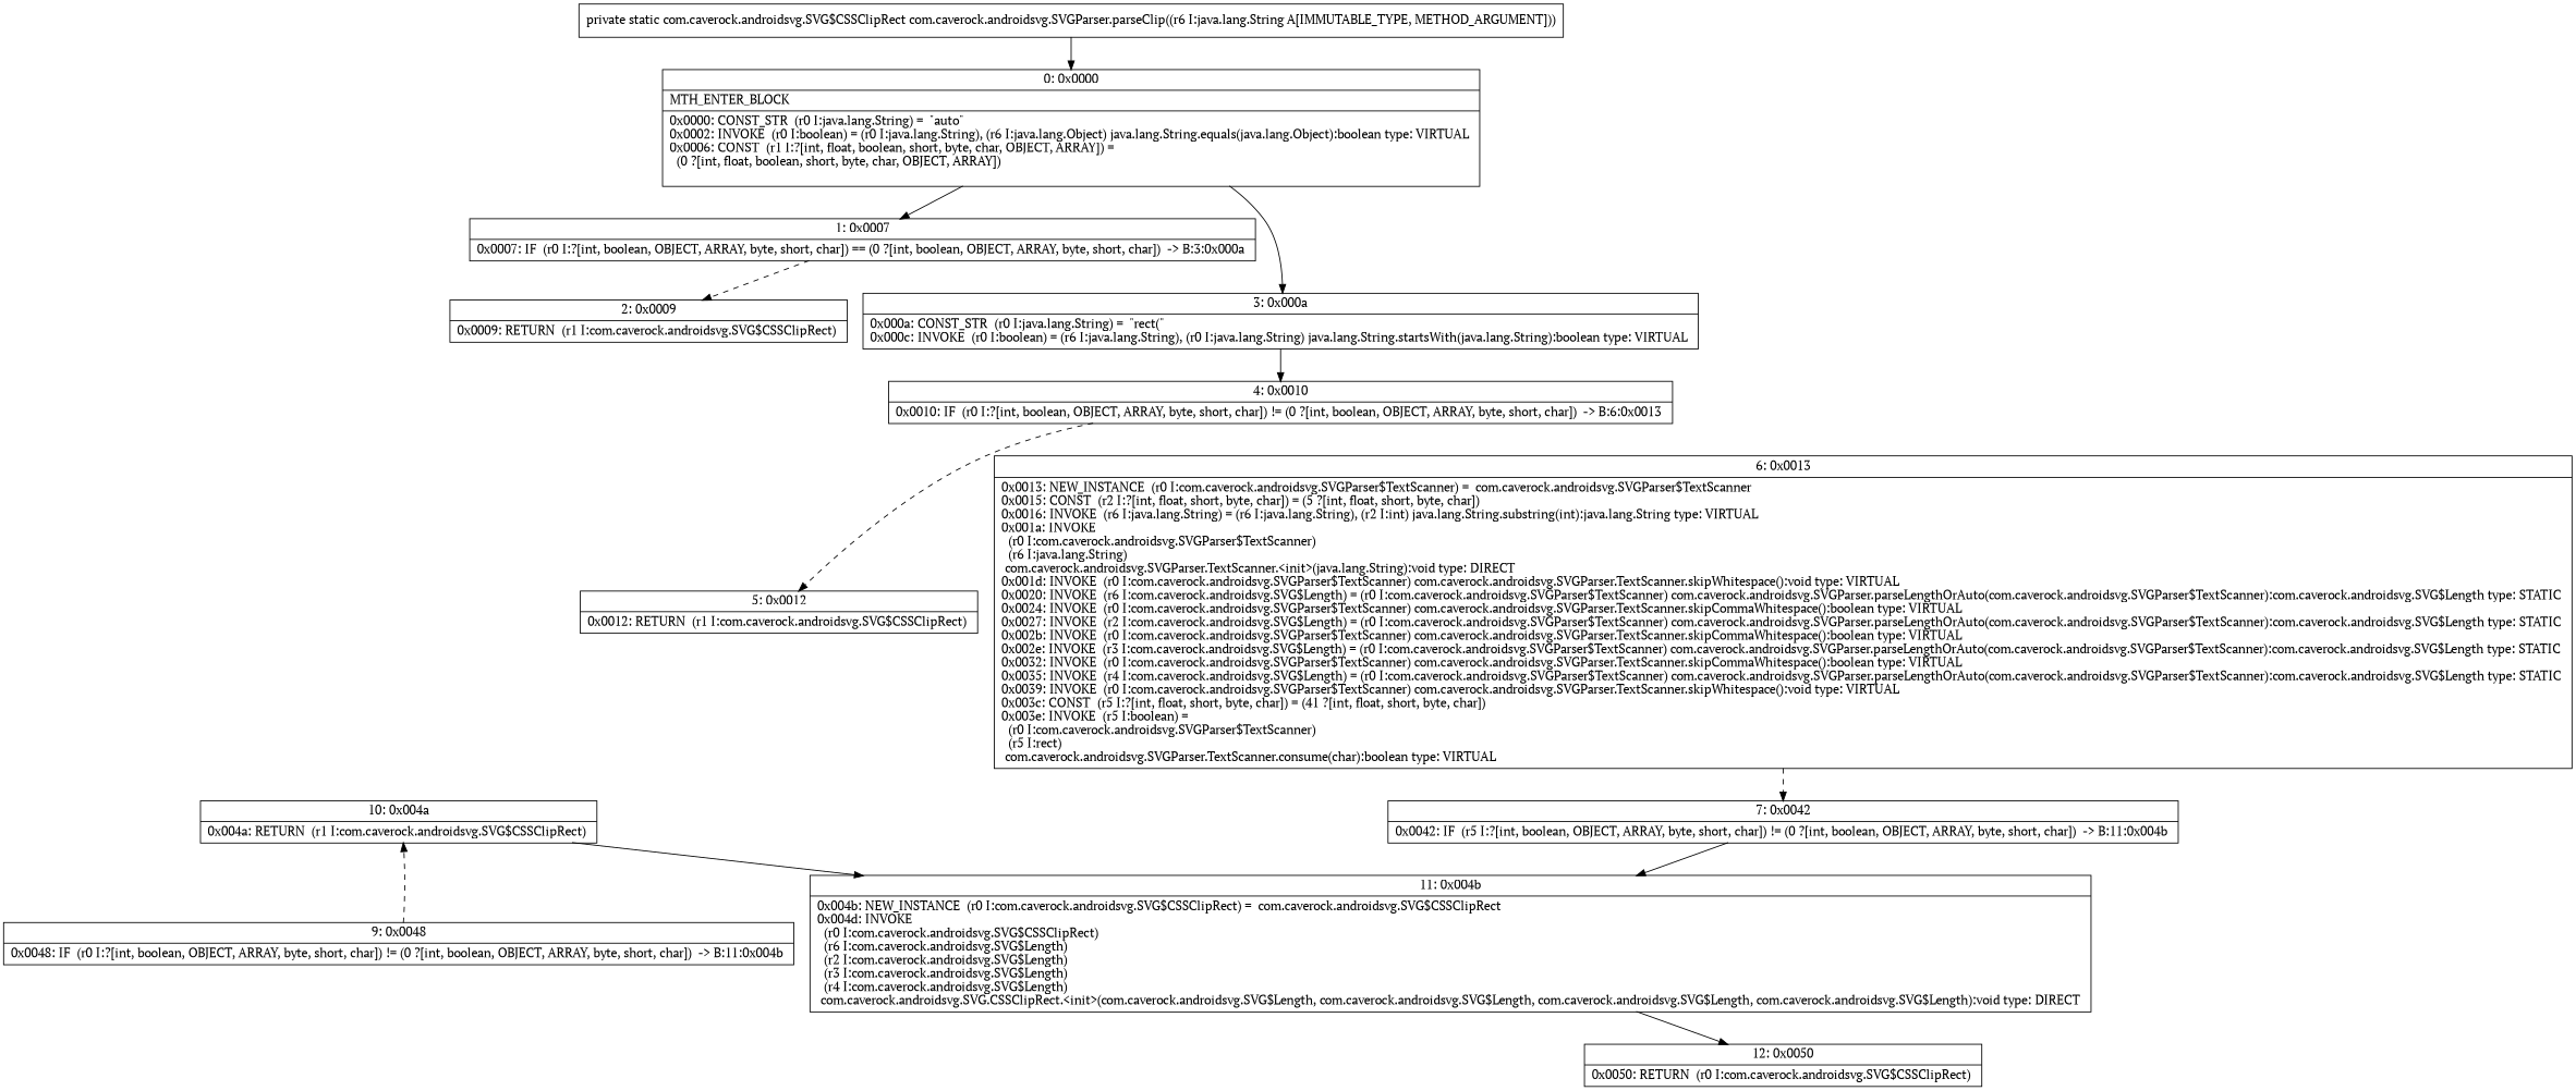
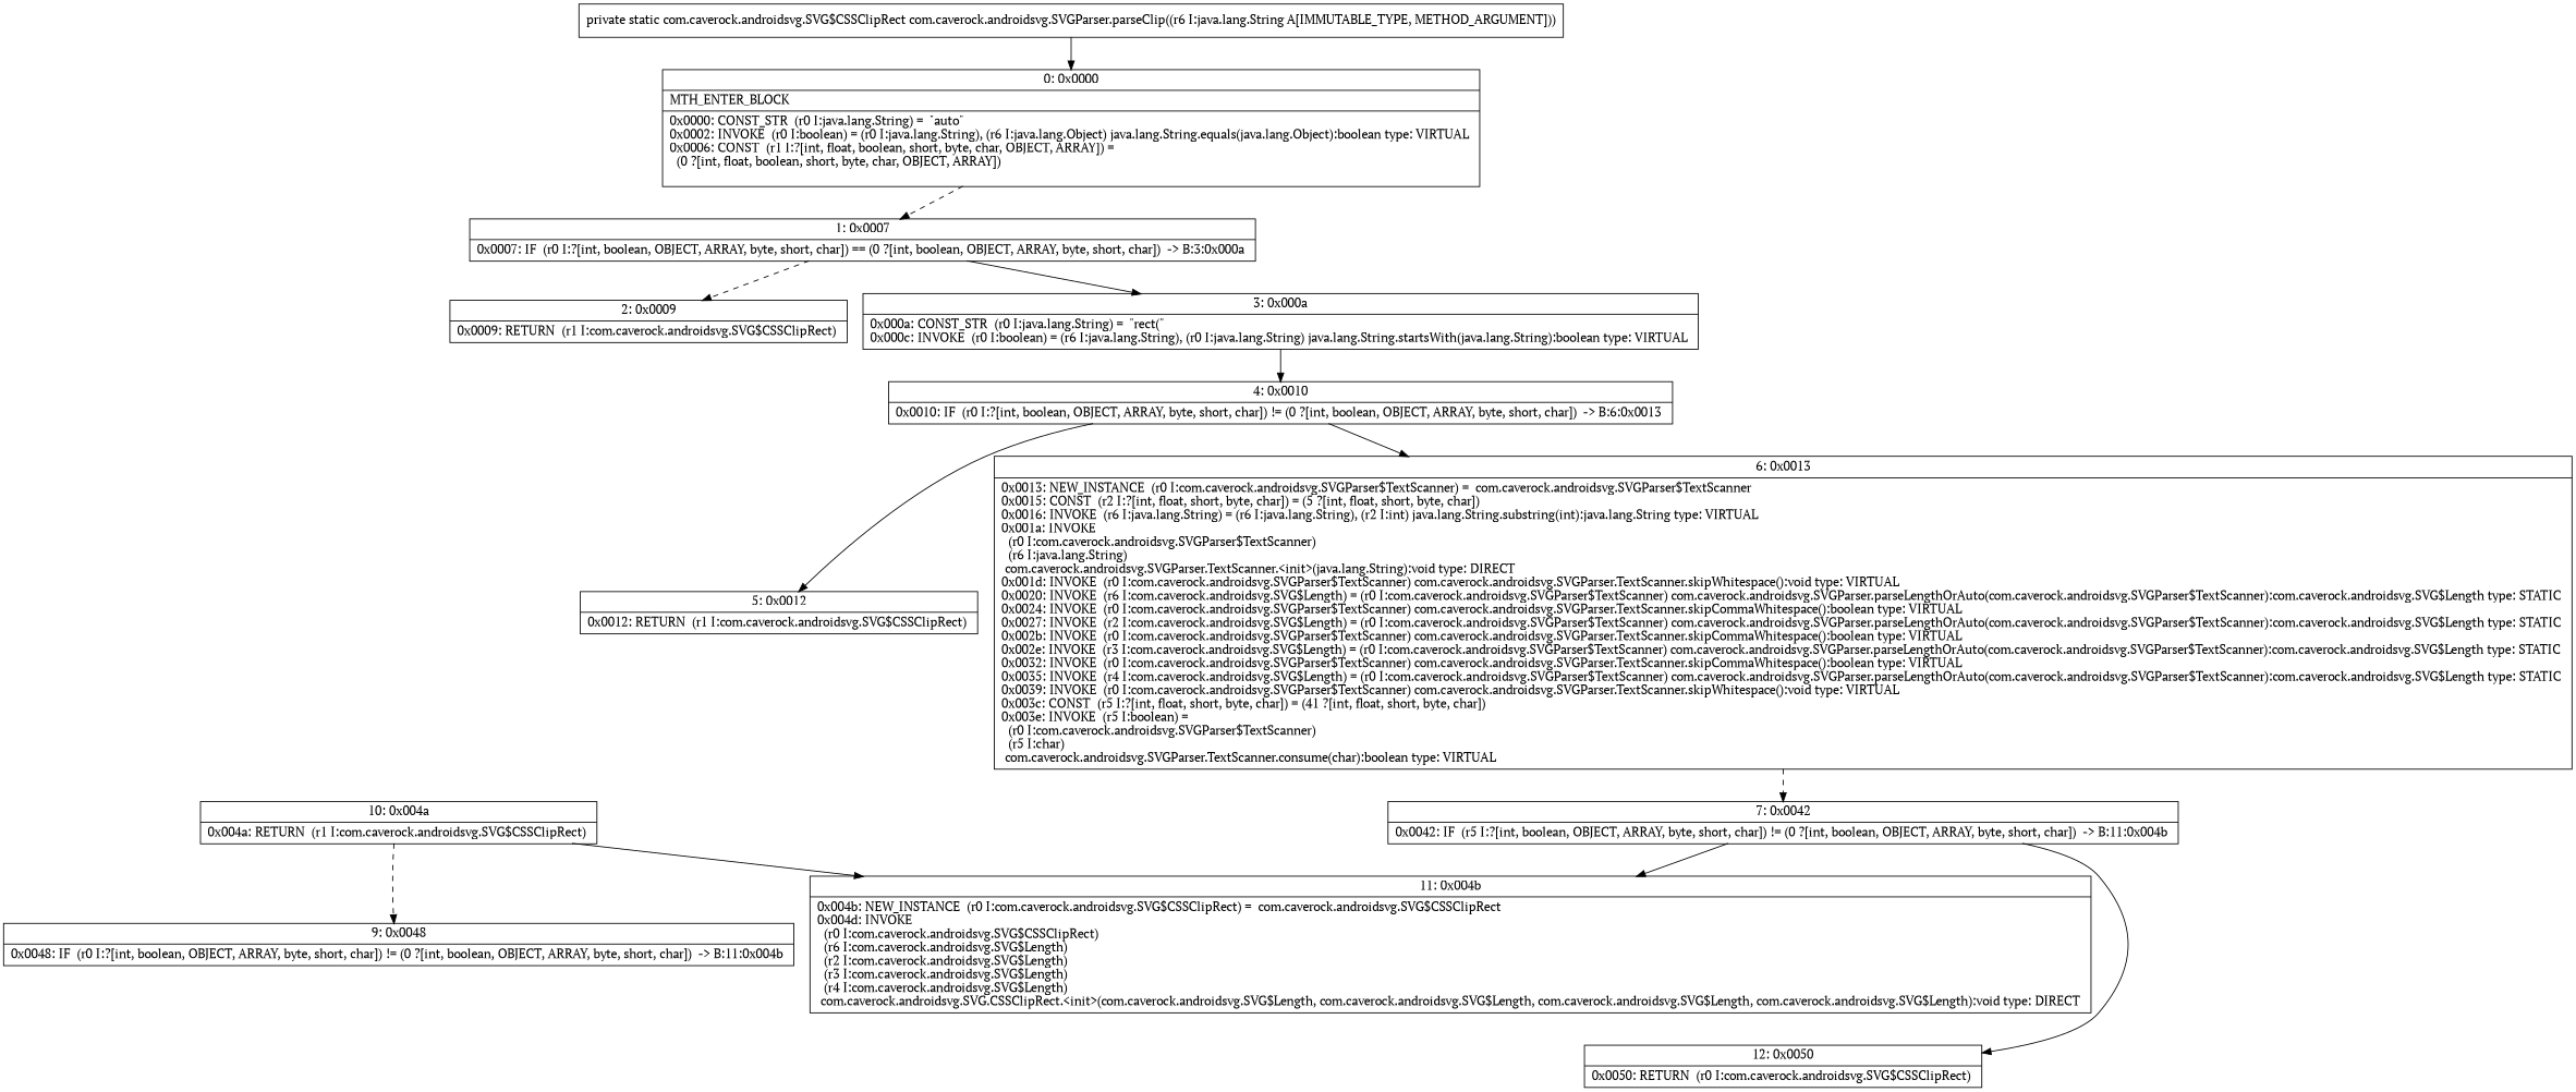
  digraph {
    fontname="PT Serif"
    node [fontname="PT Serif" shape=record]
    edge [fontname="PT Serif"]
    n1 [label="{0\:\ 0x0000|MTH_ENTER_BLOCK\l|0x0000: CONST_STR  (r0 I:java.lang.String) =  \"auto\" \l0x0002: INVOKE  (r0 I:boolean) = (r0 I:java.lang.String), (r6 I:java.lang.Object) java.lang.String.equals(java.lang.Object):boolean type: VIRTUAL \l0x0006: CONST  (r1 I:?[int, float, boolean, short, byte, char, OBJECT, ARRAY]) = \l  (0 ?[int, float, boolean, short, byte, char, OBJECT, ARRAY])\l \l}"]
    n2 [label="{1\:\ 0x0007|0x0007: IF  (r0 I:?[int, boolean, OBJECT, ARRAY, byte, short, char]) == (0 ?[int, boolean, OBJECT, ARRAY, byte, short, char])  \-\> B:3:0x000a \l}"]
    n3 [label="{2\:\ 0x0009|0x0009: RETURN  (r1 I:com.caverock.androidsvg.SVG$CSSClipRect) \l}"]
    n4 [label="{3\:\ 0x000a|0x000a: CONST_STR  (r0 I:java.lang.String) =  \"rect(\" \l0x000c: INVOKE  (r0 I:boolean) = (r6 I:java.lang.String), (r0 I:java.lang.String) java.lang.String.startsWith(java.lang.String):boolean type: VIRTUAL \l}"]
    n5 [label="{4\:\ 0x0010|0x0010: IF  (r0 I:?[int, boolean, OBJECT, ARRAY, byte, short, char]) != (0 ?[int, boolean, OBJECT, ARRAY, byte, short, char])  \-\> B:6:0x0013 \l}"]
    n6 [label="{5\:\ 0x0012|0x0012: RETURN  (r1 I:com.caverock.androidsvg.SVG$CSSClipRect) \l}"]
-   n7 [label="{6\:\ 0x0013|0x0013: NEW_INSTANCE  (r0 I:com.caverock.androidsvg.SVGParser$TextScanner) =  com.caverock.androidsvg.SVGParser$TextScanner \l0x0015: CONST  (r2 I:?[int, float, short, byte, char]) = (5 ?[int, float, short, byte, char]) \l0x0016: INVOKE  (r6 I:java.lang.String) = (r6 I:java.lang.String), (r2 I:int) java.lang.String.substring(int):java.lang.String type: VIRTUAL \l0x001a: INVOKE  \l  (r0 I:com.caverock.androidsvg.SVGParser$TextScanner)\l  (r6 I:java.lang.String)\l com.caverock.androidsvg.SVGParser.TextScanner.\<init\>(java.lang.String):void type: DIRECT \l0x001d: INVOKE  (r0 I:com.caverock.androidsvg.SVGParser$TextScanner) com.caverock.androidsvg.SVGParser.TextScanner.skipWhitespace():void type: VIRTUAL \l0x0020: INVOKE  (r6 I:com.caverock.androidsvg.SVG$Length) = (r0 I:com.caverock.androidsvg.SVGParser$TextScanner) com.caverock.androidsvg.SVGParser.parseLengthOrAuto(com.caverock.androidsvg.SVGParser$TextScanner):com.caverock.androidsvg.SVG$Length type: STATIC \l0x0024: INVOKE  (r0 I:com.caverock.androidsvg.SVGParser$TextScanner) com.caverock.androidsvg.SVGParser.TextScanner.skipCommaWhitespace():boolean type: VIRTUAL \l0x0027: INVOKE  (r2 I:com.caverock.androidsvg.SVG$Length) = (r0 I:com.caverock.androidsvg.SVGParser$TextScanner) com.caverock.androidsvg.SVGParser.parseLengthOrAuto(com.caverock.androidsvg.SVGParser$TextScanner):com.caverock.androidsvg.SVG$Length type: STATIC \l0x002b: INVOKE  (r0 I:com.caverock.androidsvg.SVGParser$TextScanner) com.caverock.androidsvg.SVGParser.TextScanner.skipCommaWhitespace():boolean type: VIRTUAL \l0x002e: INVOKE  (r3 I:com.caverock.androidsvg.SVG$Length) = (r0 I:com.caverock.androidsvg.SVGParser$TextScanner) com.caverock.androidsvg.SVGParser.parseLengthOrAuto(com.caverock.androidsvg.SVGParser$TextScanner):com.caverock.androidsvg.SVG$Length type: STATIC \l0x0032: INVOKE  (r0 I:com.caverock.androidsvg.SVGParser$TextScanner) com.caverock.androidsvg.SVGParser.TextScanner.skipCommaWhitespace():boolean type: VIRTUAL \l0x0035: INVOKE  (r4 I:com.caverock.androidsvg.SVG$Length) = (r0 I:com.caverock.androidsvg.SVGParser$TextScanner) com.caverock.androidsvg.SVGParser.parseLengthOrAuto(com.caverock.androidsvg.SVGParser$TextScanner):com.caverock.androidsvg.SVG$Length type: STATIC \l0x0039: INVOKE  (r0 I:com.caverock.androidsvg.SVGParser$TextScanner) com.caverock.androidsvg.SVGParser.TextScanner.skipWhitespace():void type: VIRTUAL \l0x003c: CONST  (r5 I:?[int, float, short, byte, char]) = (41 ?[int, float, short, byte, char]) \l0x003e: INVOKE  (r5 I:boolean) = \l  (r0 I:com.caverock.androidsvg.SVGParser$TextScanner)\l  (r5 I:rect)\l com.caverock.androidsvg.SVGParser.TextScanner.consume(char):boolean type: VIRTUAL \l}"]
+   n7 [label="{6\:\ 0x0013|0x0013: NEW_INSTANCE  (r0 I:com.caverock.androidsvg.SVGParser$TextScanner) =  com.caverock.androidsvg.SVGParser$TextScanner \l0x0015: CONST  (r2 I:?[int, float, short, byte, char]) = (5 ?[int, float, short, byte, char]) \l0x0016: INVOKE  (r6 I:java.lang.String) = (r6 I:java.lang.String), (r2 I:int) java.lang.String.substring(int):java.lang.String type: VIRTUAL \l0x001a: INVOKE  \l  (r0 I:com.caverock.androidsvg.SVGParser$TextScanner)\l  (r6 I:java.lang.String)\l com.caverock.androidsvg.SVGParser.TextScanner.\<init\>(java.lang.String):void type: DIRECT \l0x001d: INVOKE  (r0 I:com.caverock.androidsvg.SVGParser$TextScanner) com.caverock.androidsvg.SVGParser.TextScanner.skipWhitespace():void type: VIRTUAL \l0x0020: INVOKE  (r6 I:com.caverock.androidsvg.SVG$Length) = (r0 I:com.caverock.androidsvg.SVGParser$TextScanner) com.caverock.androidsvg.SVGParser.parseLengthOrAuto(com.caverock.androidsvg.SVGParser$TextScanner):com.caverock.androidsvg.SVG$Length type: STATIC \l0x0024: INVOKE  (r0 I:com.caverock.androidsvg.SVGParser$TextScanner) com.caverock.androidsvg.SVGParser.TextScanner.skipCommaWhitespace():boolean type: VIRTUAL \l0x0027: INVOKE  (r2 I:com.caverock.androidsvg.SVG$Length) = (r0 I:com.caverock.androidsvg.SVGParser$TextScanner) com.caverock.androidsvg.SVGParser.parseLengthOrAuto(com.caverock.androidsvg.SVGParser$TextScanner):com.caverock.androidsvg.SVG$Length type: STATIC \l0x002b: INVOKE  (r0 I:com.caverock.androidsvg.SVGParser$TextScanner) com.caverock.androidsvg.SVGParser.TextScanner.skipCommaWhitespace():boolean type: VIRTUAL \l0x002e: INVOKE  (r3 I:com.caverock.androidsvg.SVG$Length) = (r0 I:com.caverock.androidsvg.SVGParser$TextScanner) com.caverock.androidsvg.SVGParser.parseLengthOrAuto(com.caverock.androidsvg.SVGParser$TextScanner):com.caverock.androidsvg.SVG$Length type: STATIC \l0x0032: INVOKE  (r0 I:com.caverock.androidsvg.SVGParser$TextScanner) com.caverock.androidsvg.SVGParser.TextScanner.skipCommaWhitespace():boolean type: VIRTUAL \l0x0035: INVOKE  (r4 I:com.caverock.androidsvg.SVG$Length) = (r0 I:com.caverock.androidsvg.SVGParser$TextScanner) com.caverock.androidsvg.SVGParser.parseLengthOrAuto(com.caverock.androidsvg.SVGParser$TextScanner):com.caverock.androidsvg.SVG$Length type: STATIC \l0x0039: INVOKE  (r0 I:com.caverock.androidsvg.SVGParser$TextScanner) com.caverock.androidsvg.SVGParser.TextScanner.skipWhitespace():void type: VIRTUAL \l0x003c: CONST  (r5 I:?[int, float, short, byte, char]) = (41 ?[int, float, short, byte, char]) \l0x003e: INVOKE  (r5 I:boolean) = \l  (r0 I:com.caverock.androidsvg.SVGParser$TextScanner)\l  (r5 I:char)\l com.caverock.androidsvg.SVGParser.TextScanner.consume(char):boolean type: VIRTUAL \l}"]
    n8 [label="{7\:\ 0x0042|0x0042: IF  (r5 I:?[int, boolean, OBJECT, ARRAY, byte, short, char]) != (0 ?[int, boolean, OBJECT, ARRAY, byte, short, char])  \-\> B:11:0x004b \l}"]
    n9 [label="{11\:\ 0x004b|0x004b: NEW_INSTANCE  (r0 I:com.caverock.androidsvg.SVG$CSSClipRect) =  com.caverock.androidsvg.SVG$CSSClipRect \l0x004d: INVOKE  \l  (r0 I:com.caverock.androidsvg.SVG$CSSClipRect)\l  (r6 I:com.caverock.androidsvg.SVG$Length)\l  (r2 I:com.caverock.androidsvg.SVG$Length)\l  (r3 I:com.caverock.androidsvg.SVG$Length)\l  (r4 I:com.caverock.androidsvg.SVG$Length)\l com.caverock.androidsvg.SVG.CSSClipRect.\<init\>(com.caverock.androidsvg.SVG$Length, com.caverock.androidsvg.SVG$Length, com.caverock.androidsvg.SVG$Length, com.caverock.androidsvg.SVG$Length):void type: DIRECT \l}"]
    n10 [label="{12\:\ 0x0050|0x0050: RETURN  (r0 I:com.caverock.androidsvg.SVG$CSSClipRect) \l}"]
    n11 [label="{9\:\ 0x0048|0x0048: IF  (r0 I:?[int, boolean, OBJECT, ARRAY, byte, short, char]) != (0 ?[int, boolean, OBJECT, ARRAY, byte, short, char])  \-\> B:11:0x004b \l}"]
    n12 [label="{10\:\ 0x004a|0x004a: RETURN  (r1 I:com.caverock.androidsvg.SVG$CSSClipRect) \l}"]
    n13 [label="{private static com.caverock.androidsvg.SVG$CSSClipRect com.caverock.androidsvg.SVGParser.parseClip((r6 I:java.lang.String A[IMMUTABLE_TYPE, METHOD_ARGUMENT])) }"]
-   n1 -> n2
+   n1 -> n2 [style=dashed]
    n2 -> n3 [style=dashed]
-   n1 -> n4
+   n2 -> n4
    n4 -> n5
-   n5 -> n6 [style=dashed]
+   n5 -> n6 [style=solid]
+   n5 -> n7
    n7 -> n8 [style=dashed]
    n8 -> n9
-   n9 -> n10
-   n11 -> n12 [style=dashed]
+   n8 -> n10
+   n12 -> n11 [style=dashed]
    n12 -> n9
    n13 -> n1
  }
